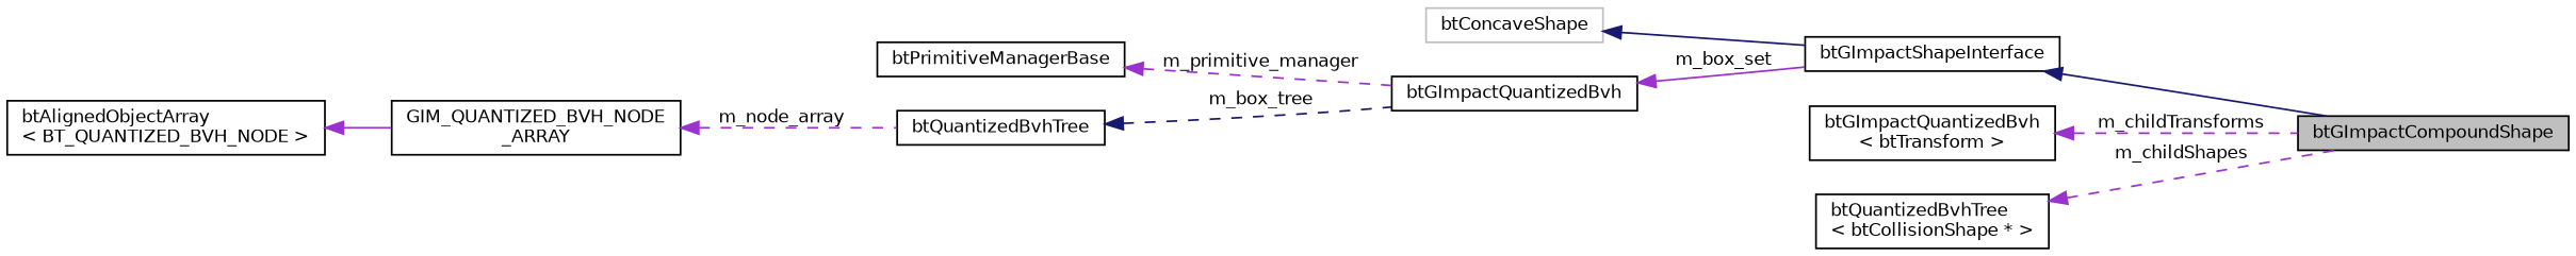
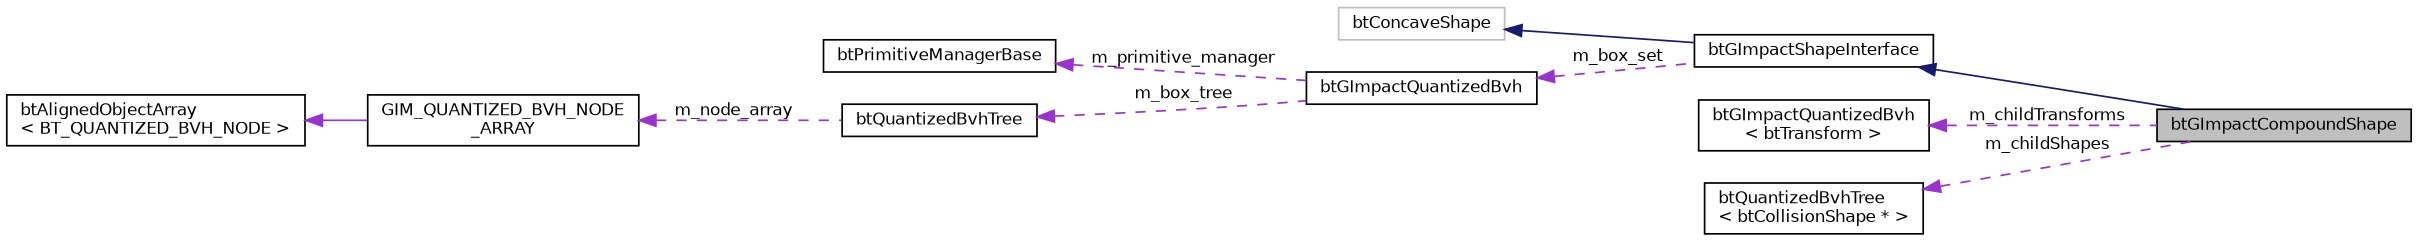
  digraph {
    rankdir=LR
    node [color=black fillcolor=white fontname=Helvetica fontsize=10 shape=record style=filled]
    edge [color=darkorchid3 dir=back fontname=Helvetica fontsize=10 labelfontname=Helvetica labelfontsize=10 style=dashed]
    n1 [fillcolor=grey75 fontcolor=black height=0.2 label=btGImpactCompoundShape width=0.4]
    n2 [height=0.2 label=btGImpactShapeInterface width=0.4]
    n3 [color=grey75 height=0.2 label=btConcaveShape width=0.4]
    n4 [height=0.2 label=btGImpactQuantizedBvh width=0.4]
    n5 [height=0.2 label=btPrimitiveManagerBase width=0.4]
    n6 [height=0.2 label=btQuantizedBvhTree width=0.4]
    n7 [height=0.2 label="GIM_QUANTIZED_BVH_NODE\l_ARRAY" width=0.4]
    n8 [height=0.2 label="btAlignedObjectArray\l\< BT_QUANTIZED_BVH_NODE \>" width=0.4]
    n9 [height=0.2 label="btGImpactQuantizedBvh\l\< btTransform \>" width=0.4]
    n10 [height=0.2 label="btQuantizedBvhTree\l\< btCollisionShape * \>" width=0.4]
    n2 -> n1 [color=midnightblue style=solid]
    n3 -> n2 [color=midnightblue style=solid]
-   n4 -> n2 [label=" m_box_set" style=solid]
+   n4 -> n2 [label=" m_box_set"]
    n5 -> n4 [label=" m_primitive_manager"]
-   n6 -> n4 [color=midnightblue label=" m_box_tree"]
+   n6 -> n4 [label=" m_box_tree"]
    n7 -> n6 [label=" m_node_array"]
    n8 -> n7 [style=solid]
    n9 -> n1 [label=" m_childTransforms"]
    n10 -> n1 [label=" m_childShapes"]
  }
